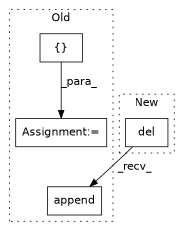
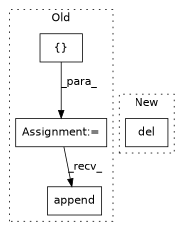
  digraph {
    fontname="DejaVu Sans"
    node [a=32 shape=box fontname="DejaVu Sans"]
    edge [fontname="DejaVu Sans"]
    n1 [l="7,1" label=append s="2690,2709"]
    n2 [a=4 l=2 label="{}" s=1308]
    n3 [a=7 l=1 label="Assignment:=" s=1298]
    n4 [l="4,1" label=del s="4315,4328"]
    subgraph cluster_1 {
      label=Old
      style=dotted
      n1
      n2
      n3
    }
    subgraph cluster_2 {
      label=New
      style=dotted
      n4
    }
    n2 -> n3 [label=_para_]
-   n4 -> n1 [label=_recv_]
+   n3 -> n1 [label=_recv_]
  }
